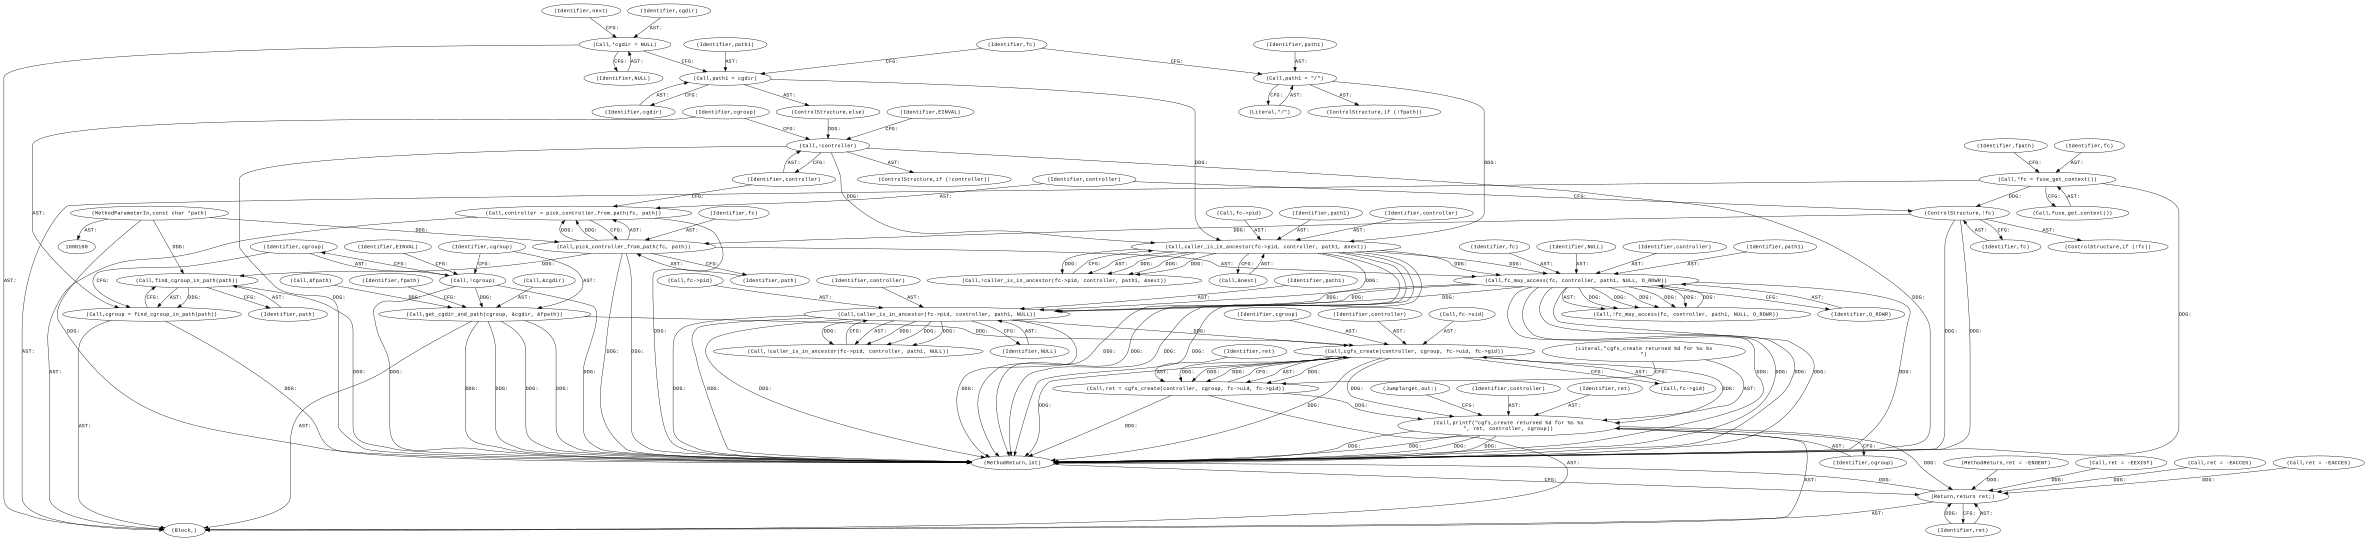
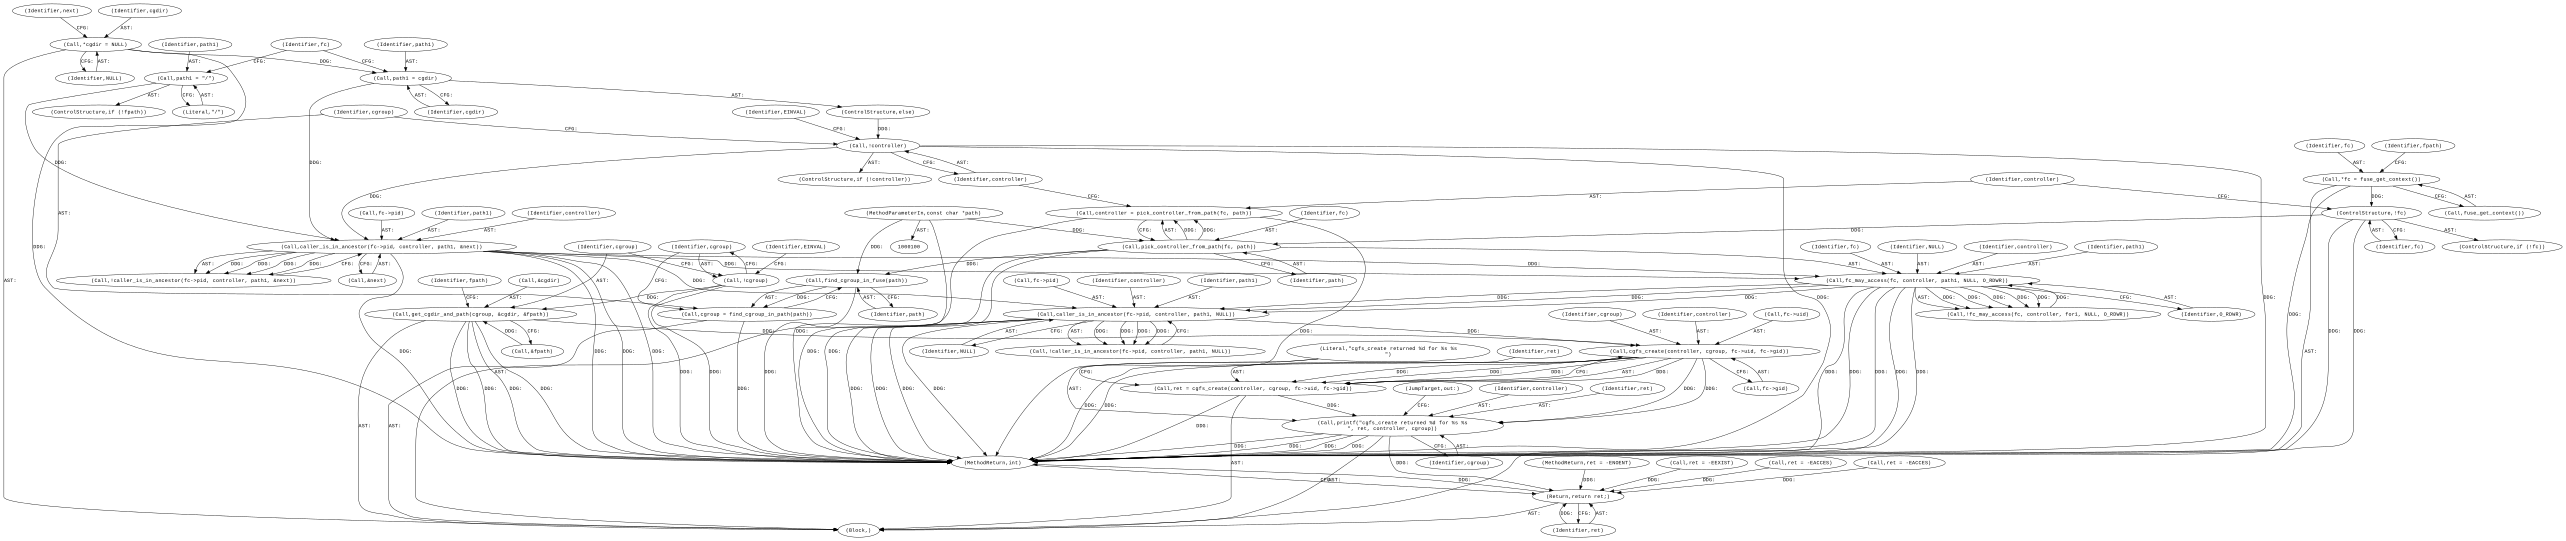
  digraph {
    fontname="Liberation Mono"
    node [fontname="Liberation Mono"]
    edge [fontname="Liberation Mono"]
    n1 [label="(Call,cgfs_create(controller, cgroup, fc->uid, fc->gid))"]
    n2 [label="(Call,ret = cgfs_create(controller, cgroup, fc->uid, fc->gid))"]
    n3 [label="(Call,printf(\"cgfs_create returned %d for %s %s\n\", ret, controller, cgroup))"]
    n4 [label="(MethodReturn,int)"]
    n5 [label="(Call,fc->gid)"]
    n6 [label="(Block,)"]
    n7 [label="(Return,return ret;)"]
    n8 [label="(Identifier,cgroup)"]
    n9 [label="(Call,caller_is_in_ancestor(fc->pid, controller, path1, NULL))"]
    n10 [label="(Identifier,NULL)"]
    n11 [label="(Call,!caller_is_in_ancestor(fc->pid, controller, path1, NULL))"]
    n12 [label="(Call,caller_is_in_ancestor(fc->pid, controller, path1, &next))"]
    n13 [label="(Call,fc_may_access(fc, controller, path1, NULL, O_RDWR))"]
    n14 [label="(Call,!caller_is_in_ancestor(fc->pid, controller, path1, &next))"]
    n15 [label="(Call,&next)"]
-   n16 [label="(Call,!fc_may_access(fc, controller, path1, NULL, O_RDWR))"]
+   n16 [label="(Call,!fc_may_access(fc, controller, for1, NULL, O_RDWR))"]
    n17 [label="(Identifier,O_RDWR)"]
    n18 [label="(Call,!controller)"]
    n19 [label="(ControlStructure,if (!controller))"]
    n20 [label="(Identifier,controller)"]
    n21 [label="(Call,controller = pick_controller_from_path(fc, path))"]
    n22 [label="(Call,pick_controller_from_path(fc, path))"]
-   n23 [label="(Call,find_cgroup_in_path(path))"]
+   n23 [label="(Call,find_cgroup_in_fuse(path))"]
    n24 [label="(Identifier,path)"]
    n25 [label="(Call,cgroup = find_cgroup_in_path(path))"]
    n26 [label="(Identifier,path)"]
    n27 [label="(ControlStructure,!fc)"]
    n28 [label="(ControlStructure,if (!fc))"]
    n29 [label="(Identifier,fc)"]
    n30 [label="(Call,*fc = fuse_get_context())"]
    n31 [label="(Call,fuse_get_context())"]
    n32 [label="(MethodParameterIn,const char *path)"]
    1000100
    n34 [label="(Call,path1 = \"/\")"]
    n35 [label="(Literal,\"/\")"]
    n36 [label="(ControlStructure,if (!fpath))"]
    n37 [label="(Call,path1 = cgdir)"]
    n38 [label="(Identifier,cgdir)"]
    n39 [label="(ControlStructure,else)"]
    n40 [label="(Call,*cgdir = NULL)"]
    n41 [label="(Identifier,NULL)"]
    n42 [label="(Call,get_cgdir_and_path(cgroup, &cgdir, &fpath))"]
    n43 [label="(Call,&fpath)"]
    n44 [label="(Call,!cgroup)"]
    n45 [label="(Identifier,cgroup)"]
    n46 [label="(Identifier,ret)"]
    n47 [label="(Call,fc->uid)"]
    n48 [label="(Identifier,controller)"]
    n49 [label="(Identifier,fc)"]
    n50 [label="(MethodReturn,ret = -ENOENT)"]
    n51 [label="(Call,ret = -EEXIST)"]
    n52 [label="(Identifier,fc)"]
    n53 [label="(Identifier,NULL)"]
    n54 [label="(Identifier,EINVAL)"]
    n55 [label="(Identifier,cgroup)"]
    n56 [label="(JumpTarget,out:)"]
    n57 [label="(Identifier,controller)"]
    n58 [label="(Identifier,path1)"]
    n59 [label="(Call,fc->pid)"]
    n60 [label="(Identifier,fpath)"]
    n61 [label="(Identifier,path1)"]
    n62 [label="(Identifier,ret)"]
    n63 [label="(Identifier,cgroup)"]
    n64 [label="(Call,&cgdir)"]
    n65 [label="(Identifier,next)"]
    n66 [label="(Identifier,controller)"]
    n67 [label="(Identifier,cgroup)"]
    n68 [label="(Identifier,fpath)"]
    n69 [label="(Identifier,fc)"]
    n70 [label="(Identifier,ret)"]
    n71 [label="(Call,ret = -EACCES)"]
    n72 [label="(Identifier,controller)"]
    n73 [label="(Identifier,path1)"]
    n74 [label="(Literal,\"cgfs_create returned %d for %s %s\n\")"]
    n75 [label="(Identifier,controller)"]
    n76 [label="(Identifier,EINVAL)"]
    n77 [label="(Call,ret = -EACCES)"]
    n78 [label="(Identifier,fc)"]
    n79 [label="(Call,fc->pid)"]
    n80 [label="(Identifier,path1)"]
    n81 [label="(Identifier,controller)"]
    n82 [label="(Identifier,cgdir)"]
    n83 [label="(Identifier,path1)"]
    n1 -> n2 [label="AST: "]
    n1 -> n2 [label="DDG: "]
    n1 -> n2 [label="DDG: "]
    n1 -> n2 [label="DDG: "]
    n1 -> n2 [label="DDG: "]
    n1 -> n3 [label="DDG: "]
    n1 -> n3 [label="DDG: "]
    n1 -> n4 [label="DDG: "]
    n1 -> n4 [label="DDG: "]
    n1 -> n5 [label="CFG: "]
    n2 -> n1 [label="CFG: "]
    n2 -> n3 [label="DDG: "]
    n2 -> n4 [label="DDG: "]
    n2 -> n6 [label="AST: "]
    n3 -> n4 [label="DDG: "]
    n3 -> n4 [label="DDG: "]
    n3 -> n4 [label="DDG: "]
    n3 -> n4 [label="DDG: "]
    n3 -> n6 [label="AST: "]
    n3 -> n7 [label="DDG: "]
    n3 -> n8 [label="CFG: "]
    n4 -> n7 [label="CFG: "]
    n5 -> n1 [label="AST: "]
    n7 -> n4 [label="DDG: "]
    n7 -> n6 [label="AST: "]
    n7 -> n46 [label="CFG: "]
    n8 -> n3 [label="AST: "]
    n9 -> n1 [label="DDG: "]
    n9 -> n4 [label="DDG: "]
    n9 -> n4 [label="DDG: "]
    n9 -> n4 [label="DDG: "]
    n9 -> n4 [label="DDG: "]
    n9 -> n10 [label="CFG: "]
    n9 -> n11 [label="AST: "]
    n9 -> n11 [label="DDG: "]
    n9 -> n11 [label="DDG: "]
    n9 -> n11 [label="DDG: "]
    n9 -> n11 [label="DDG: "]
    n10 -> n9 [label="AST: "]
    n11 -> n9 [label="CFG: "]
    n12 -> n4 [label="DDG: "]
    n12 -> n4 [label="DDG: "]
    n12 -> n4 [label="DDG: "]
    n12 -> n4 [label="DDG: "]
    n12 -> n9 [label="DDG: "]
    n12 -> n13 [label="DDG: "]
    n12 -> n13 [label="DDG: "]
    n12 -> n14 [label="AST: "]
    n12 -> n14 [label="DDG: "]
    n12 -> n14 [label="DDG: "]
    n12 -> n14 [label="DDG: "]
    n12 -> n14 [label="DDG: "]
    n12 -> n15 [label="CFG: "]
    n13 -> n4 [label="DDG: "]
    n13 -> n4 [label="DDG: "]
    n13 -> n4 [label="DDG: "]
    n13 -> n4 [label="DDG: "]
    n13 -> n4 [label="DDG: "]
    n13 -> n9 [label="DDG: "]
    n13 -> n9 [label="DDG: "]
    n13 -> n9 [label="DDG: "]
    n13 -> n16 [label="AST: "]
    n13 -> n16 [label="DDG: "]
    n13 -> n16 [label="DDG: "]
    n13 -> n16 [label="DDG: "]
    n13 -> n16 [label="DDG: "]
    n13 -> n16 [label="DDG: "]
    n13 -> n17 [label="CFG: "]
    n14 -> n12 [label="CFG: "]
    n15 -> n12 [label="AST: "]
    n16 -> n13 [label="DDG: "]
    n17 -> n13 [label="AST: "]
    n18 -> n4 [label="DDG: "]
    n18 -> n4 [label="DDG: "]
    n18 -> n12 [label="DDG: "]
    n18 -> n19 [label="AST: "]
    n18 -> n20 [label="CFG: "]
    n20 -> n18 [label="AST: "]
    n20 -> n21 [label="CFG: "]
    n21 -> n4 [label="DDG: "]
    n21 -> n6 [label="AST: "]
    n21 -> n22 [label="CFG: "]
    n22 -> n4 [label="DDG: "]
    n22 -> n4 [label="DDG: "]
    n22 -> n13 [label="AST: "]
    n22 -> n21 [label="AST: "]
    n22 -> n21 [label="DDG: "]
    n22 -> n21 [label="DDG: "]
    n22 -> n23 [label="DDG: "]
    n22 -> n24 [label="CFG: "]
    n23 -> n4 [label="DDG: "]
    n23 -> n25 [label="AST: "]
    n23 -> n25 [label="DDG: "]
    n23 -> n26 [label="CFG: "]
    n24 -> n22 [label="AST: "]
    n25 -> n4 [label="DDG: "]
    n25 -> n6 [label="AST: "]
    n25 -> n23 [label="CFG: "]
    n26 -> n23 [label="AST: "]
    n27 -> n4 [label="DDG: "]
    n27 -> n4 [label="DDG: "]
    n27 -> n22 [label="DDG: "]
    n27 -> n28 [label="AST: "]
    n27 -> n29 [label="CFG: "]
    n29 -> n27 [label="AST: "]
    n30 -> n4 [label="DDG: "]
    n30 -> n6 [label="AST: "]
    n30 -> n27 [label="DDG: "]
    n30 -> n31 [label="CFG: "]
    n31 -> n30 [label="AST: "]
    n32 -> n4 [label="DDG: "]
    n32 -> n22 [label="DDG: "]
    n32 -> n23 [label="DDG: "]
    n32 -> 1000100 [label="AST: "]
    n34 -> n12 [label="DDG: "]
    n34 -> n35 [label="CFG: "]
    n34 -> n36 [label="AST: "]
    n35 -> n34 [label="AST: "]
    n37 -> n12 [label="DDG: "]
    n37 -> n38 [label="CFG: "]
    n37 -> n39 [label="AST: "]
    n38 -> n37 [label="AST: "]
    n39 -> n18 [label="DDG: "]
+   n40 -> n4 [label="DDG: "]
    n40 -> n6 [label="AST: "]
-   n40 -> n37 [label="CFG: "]
+   n40 -> n37 [label="DDG: "]
    n40 -> n41 [label="CFG: "]
    n41 -> n40 [label="AST: "]
    n42 -> n1 [label="DDG: "]
    n42 -> n4 [label="DDG: "]
    n42 -> n4 [label="DDG: "]
    n42 -> n4 [label="DDG: "]
    n42 -> n4 [label="DDG: "]
    n42 -> n6 [label="AST: "]
+   n42 -> n43 [label="CFG: "]
    n43 -> n42 [label="DDG: "]
    n44 -> n4 [label="DDG: "]
    n44 -> n4 [label="DDG: "]
    n44 -> n42 [label="DDG: "]
    n44 -> n45 [label="CFG: "]
    n45 -> n25 [label="CFG: "]
    n45 -> n44 [label="AST: "]
    n46 -> n7 [label="AST: "]
    n46 -> n7 [label="DDG: "]
    n47 -> n1 [label="AST: "]
    n48 -> n21 [label="AST: "]
    n48 -> n27 [label="CFG: "]
    n49 -> n34 [label="CFG: "]
    n49 -> n37 [label="CFG: "]
    n50 -> n7 [label="DDG: "]
    n51 -> n7 [label="DDG: "]
    n52 -> n13 [label="AST: "]
    n53 -> n13 [label="AST: "]
    n54 -> n44 [label="CFG: "]
    n55 -> n1 [label="AST: "]
    n56 -> n3 [label="CFG: "]
    n57 -> n3 [label="AST: "]
    n58 -> n34 [label="AST: "]
    n59 -> n9 [label="AST: "]
    n60 -> n42 [label="CFG: "]
    n61 -> n37 [label="AST: "]
    n62 -> n2 [label="AST: "]
    n63 -> n42 [label="AST: "]
    n63 -> n44 [label="CFG: "]
    n64 -> n42 [label="AST: "]
    n65 -> n40 [label="CFG: "]
    n66 -> n1 [label="AST: "]
    n67 -> n18 [label="CFG: "]
    n67 -> n25 [label="AST: "]
    n68 -> n30 [label="CFG: "]
    n69 -> n30 [label="AST: "]
    n70 -> n3 [label="AST: "]
    n71 -> n7 [label="DDG: "]
    n72 -> n13 [label="AST: "]
    n73 -> n13 [label="AST: "]
    n74 -> n2 [label="CFG: "]
    n74 -> n3 [label="AST: "]
    n75 -> n9 [label="AST: "]
    n76 -> n18 [label="CFG: "]
    n77 -> n7 [label="DDG: "]
    n78 -> n22 [label="AST: "]
    n79 -> n12 [label="AST: "]
    n80 -> n12 [label="AST: "]
    n81 -> n12 [label="AST: "]
    n82 -> n40 [label="AST: "]
    n83 -> n9 [label="AST: "]
  }
